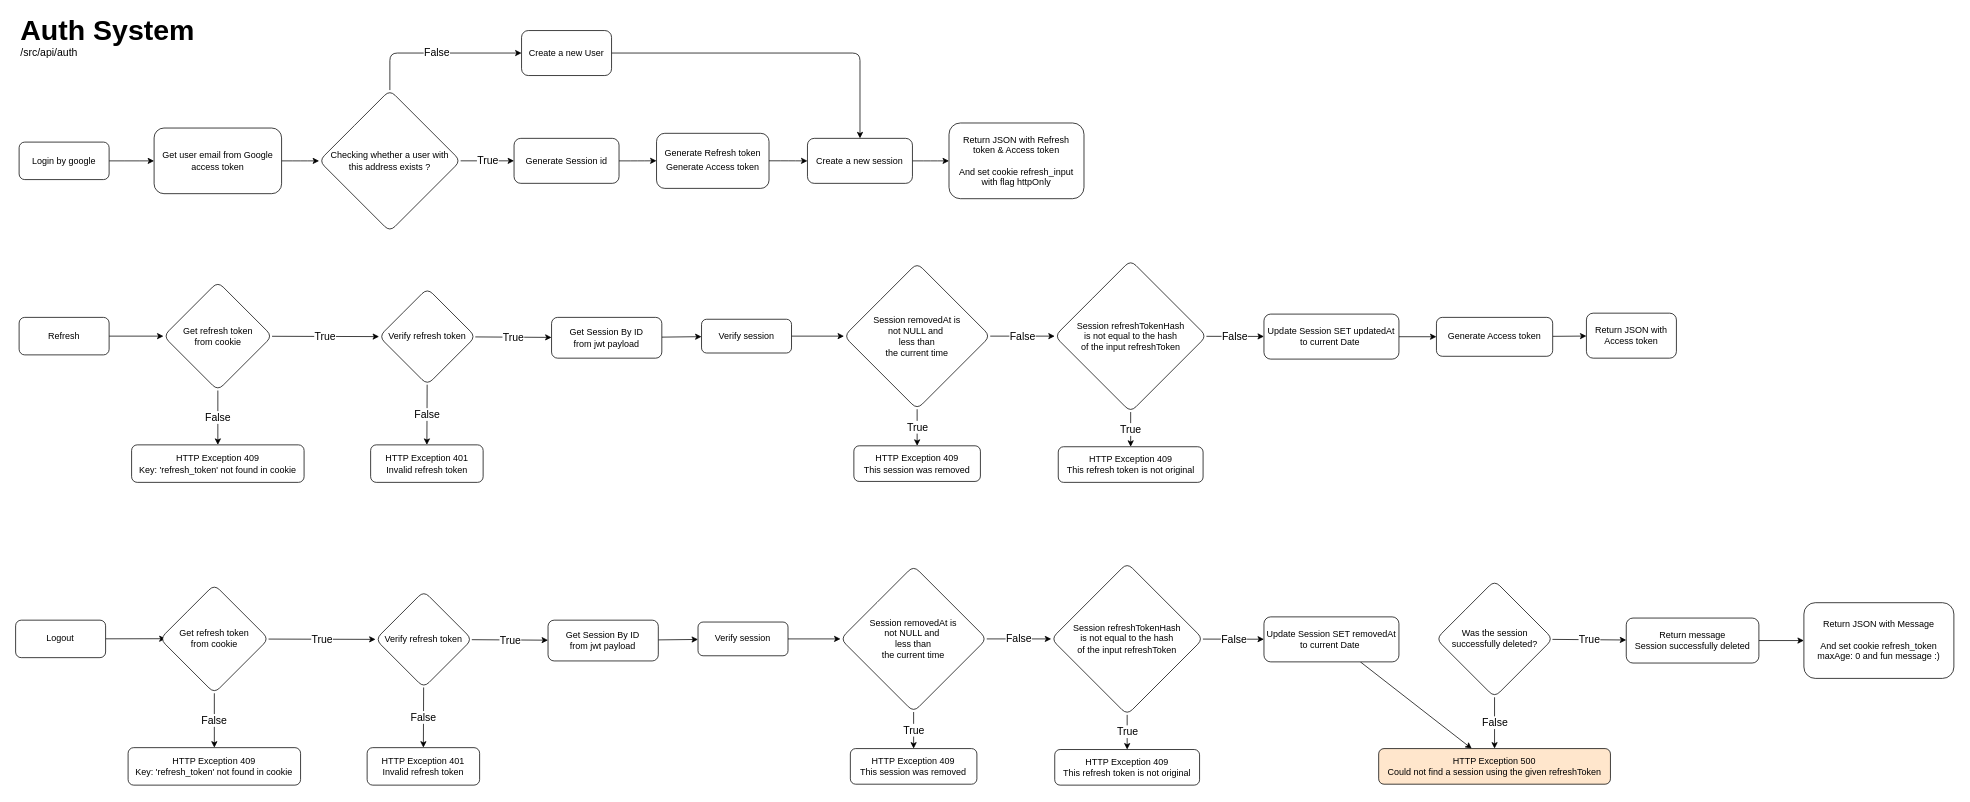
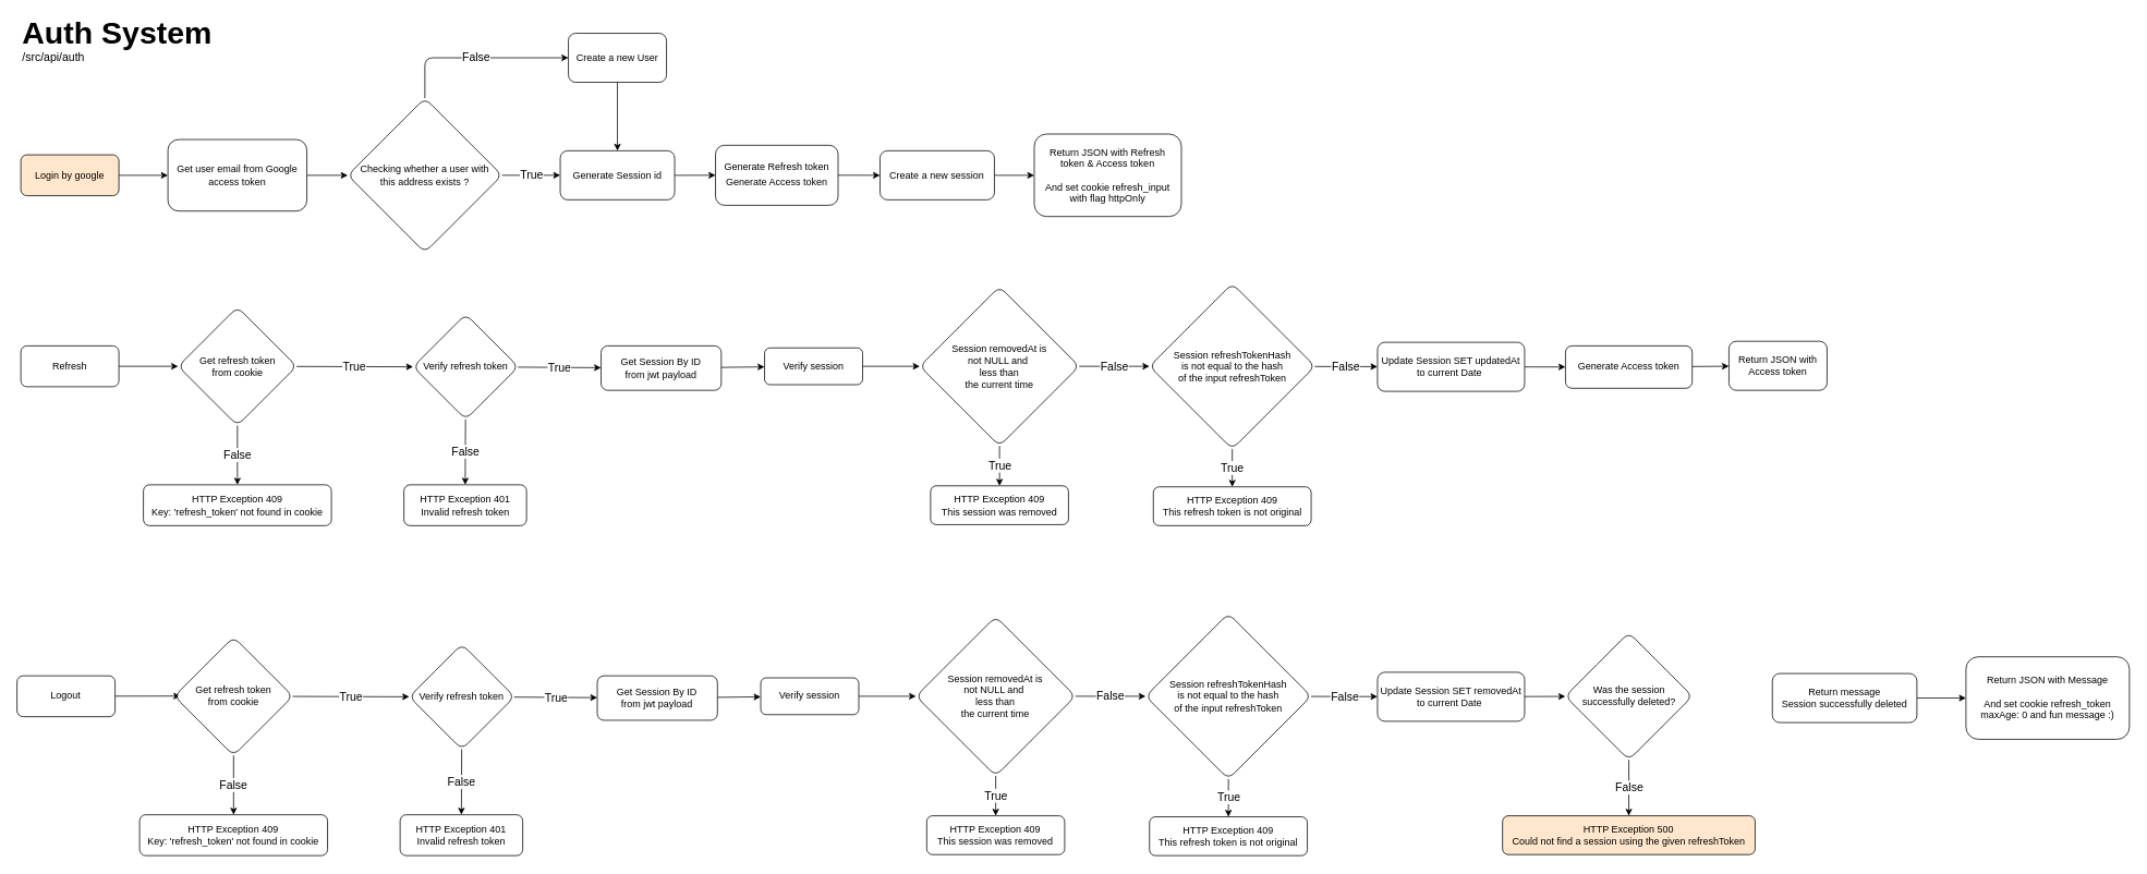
  <mxCell id="0" />
  <mxCell id="1" parent="0" />
  <mxCell id="2" value="&lt;b style=&quot;font-size: 38px;&quot;&gt;&lt;font style=&quot;font-size: 38px;&quot;&gt;Auth System&lt;/font&gt;&lt;/b&gt;" style="text;html=1;strokeColor=none;fillColor=none;align=left;verticalAlign=middle;whiteSpace=wrap;rounded=1;fontSize=38;" parent="1" vertex="1"><mxGeometry x="25" y="20" width="240" height="40" as="geometry" /></mxCell>
  <mxCell id="3" value="/src/api/auth" style="text;html=1;strokeColor=none;fillColor=none;align=left;verticalAlign=middle;whiteSpace=wrap;rounded=1;fontSize=14;fontStyle=0;" parent="1" vertex="1"><mxGeometry x="25" y="60" width="80" height="20" as="geometry" /></mxCell>
  <mxCell id="4" style="edgeStyle=orthogonalEdgeStyle;html=1;fontSize=12;rounded=1;" parent="1" source="5" target="7" edge="1"><mxGeometry relative="1" as="geometry" /></mxCell>
- <mxCell id="5" value="Login by google" style="rounded=1;whiteSpace=wrap;html=1;fontSize=12;" parent="1" vertex="1"><mxGeometry x="25" y="188.75" width="120" height="50" as="geometry" /></mxCell>
+ <mxCell id="5" value="Login by google" style="rounded=1;whiteSpace=wrap;html=1;fontSize=12;fillColor=#ffe6cc;" parent="1" vertex="1"><mxGeometry x="25" y="188.75" width="120" height="50" as="geometry" /></mxCell>
  <mxCell id="6" style="edgeStyle=orthogonalEdgeStyle;html=1;fontSize=12;rounded=1;" parent="1" source="7" target="10" edge="1"><mxGeometry relative="1" as="geometry" /></mxCell>
  <mxCell id="7" value="&lt;div&gt;Get user email from Google access token&lt;br&gt;&lt;/div&gt;" style="rounded=1;whiteSpace=wrap;html=1;fontSize=12;" parent="1" vertex="1"><mxGeometry x="205" y="170.01" width="170" height="87.5" as="geometry" /></mxCell>
  <mxCell id="8" value="True" style="edgeStyle=orthogonalEdgeStyle;html=1;fontSize=14;rounded=1;" parent="1" source="10" target="12" edge="1"><mxGeometry relative="1" as="geometry" /></mxCell>
  <mxCell id="9" value="False" style="edgeStyle=orthogonalEdgeStyle;html=1;entryX=0;entryY=0.5;entryDx=0;entryDy=0;fontSize=14;exitX=0.5;exitY=0;exitDx=0;exitDy=0;rounded=1;" parent="1" source="10" target="14" edge="1"><mxGeometry relative="1" as="geometry" /></mxCell>
  <mxCell id="10" value="Checking whether a user with this address exists ?" style="rhombus;whiteSpace=wrap;html=1;fontSize=12;spacing=6;rounded=1;" parent="1" vertex="1"><mxGeometry x="425" y="119.38" width="188.75" height="188.75" as="geometry" /></mxCell>
  <mxCell id="11" value="" style="edgeStyle=orthogonalEdgeStyle;html=1;fontSize=12;rounded=1;" parent="1" source="12" target="16" edge="1"><mxGeometry relative="1" as="geometry" /></mxCell>
  <mxCell id="12" value="Generate Session id" style="rounded=1;whiteSpace=wrap;html=1;fontSize=12;" parent="1" vertex="1"><mxGeometry x="685" y="183.75" width="140" height="60" as="geometry" /></mxCell>
- <mxCell id="13" style="edgeStyle=orthogonalEdgeStyle;html=1;fontSize=12;rounded=1;" parent="1" source="14" target="23" edge="1"><mxGeometry relative="1" as="geometry" /></mxCell>
+ <mxCell id="13" style="edgeStyle=orthogonalEdgeStyle;html=1;fontSize=12;rounded=1;" parent="1" source="14" target="12" edge="1"><mxGeometry relative="1" as="geometry" /></mxCell>
  <mxCell id="14" value="Create a new User" style="rounded=1;whiteSpace=wrap;html=1;fontSize=12;" parent="1" vertex="1"><mxGeometry x="695" y="40" width="120" height="60" as="geometry" /></mxCell>
  <mxCell id="15" value="" style="edgeStyle=orthogonalEdgeStyle;html=1;fontSize=12;rounded=1;startArrow=none;" parent="1" source="23" target="17" edge="1"><mxGeometry relative="1" as="geometry" /></mxCell>
  <mxCell id="16" value="&lt;p style=&quot;line-height: 80%;&quot;&gt;Generate Refresh token&lt;br&gt;&lt;br&gt;Generate Access token&lt;/p&gt;" style="whiteSpace=wrap;html=1;rounded=1;" parent="1" vertex="1"><mxGeometry x="875" y="177.04" width="150" height="73.44" as="geometry" /></mxCell>
  <mxCell id="17" value="Return JSON with Refresh token &amp;amp; Access token&lt;br&gt;&lt;br&gt;And set cookie&amp;nbsp;refresh_input with flag httpOnly" style="whiteSpace=wrap;html=1;rounded=1;spacing=9;" parent="1" vertex="1"><mxGeometry x="1265" y="163.28" width="180" height="100.94" as="geometry" /></mxCell>
  <mxCell id="18" value="" style="edgeStyle=none;html=1;" parent="1" source="19" target="26" edge="1"><mxGeometry relative="1" as="geometry" /></mxCell>
  <mxCell id="19" value="Refresh" style="rounded=1;whiteSpace=wrap;html=1;fontSize=12;" parent="1" vertex="1"><mxGeometry x="25" y="422.5" width="120" height="50" as="geometry" /></mxCell>
  <mxCell id="20" style="edgeStyle=none;html=1;strokeWidth=1;fontSize=14;endArrow=classic;endFill=1;" edge="1" parent="1" source="21"><mxGeometry relative="1" as="geometry"><mxPoint x="220.32" y="851" as="targetPoint" /></mxGeometry></mxCell>
  <mxCell id="21" value="Logout" style="rounded=1;whiteSpace=wrap;html=1;fontSize=12;" parent="1" vertex="1"><mxGeometry x="20.32" y="826.25" width="120" height="50" as="geometry" /></mxCell>
  <mxCell id="22" value="" style="edgeStyle=orthogonalEdgeStyle;html=1;fontSize=12;rounded=1;endArrow=classic;endFill=1;" parent="1" source="16" target="23" edge="1"><mxGeometry relative="1" as="geometry"><mxPoint x="1085" y="213.7" as="sourcePoint" /><mxPoint x="1465" y="213.8" as="targetPoint" /></mxGeometry></mxCell>
  <mxCell id="23" value="Create a new session" style="rounded=1;whiteSpace=wrap;html=1;" parent="1" vertex="1"><mxGeometry x="1076.25" y="183.76" width="140" height="60" as="geometry" /></mxCell>
  <mxCell id="24" value="False" style="edgeStyle=none;html=1;fontSize=14;" parent="1" source="26" target="27" edge="1"><mxGeometry relative="1" as="geometry" /></mxCell>
  <mxCell id="25" value="True" style="edgeStyle=none;html=1;entryX=0;entryY=0.5;entryDx=0;entryDy=0;fontSize=14;" parent="1" source="26" target="30" edge="1"><mxGeometry relative="1" as="geometry"><mxPoint x="455" y="447.5" as="targetPoint" /></mxGeometry></mxCell>
  <mxCell id="26" value="Get&amp;nbsp;refresh token from&amp;nbsp;cookie" style="rhombus;whiteSpace=wrap;html=1;rounded=1;" parent="1" vertex="1"><mxGeometry x="217.5" y="375" width="145" height="145" as="geometry" /></mxCell>
  <mxCell id="27" value="HTTP Exception 409&lt;br&gt;Key: 'refresh_token' not found in cookie" style="rounded=1;whiteSpace=wrap;html=1;" parent="1" vertex="1"><mxGeometry x="175" y="592.5" width="230" height="50" as="geometry" /></mxCell>
  <mxCell id="28" value="False" style="edgeStyle=none;html=1;entryX=0.5;entryY=0;entryDx=0;entryDy=0;strokeWidth=1;fontSize=14;" edge="1" parent="1" source="30" target="31"><mxGeometry relative="1" as="geometry" /></mxCell>
  <mxCell id="29" value="True" style="edgeStyle=none;html=1;strokeWidth=1;fontSize=14;" edge="1" parent="1" source="30" target="33"><mxGeometry relative="1" as="geometry" /></mxCell>
  <mxCell id="30" value="Verify refresh token" style="rhombus;whiteSpace=wrap;html=1;rounded=1;" vertex="1" parent="1"><mxGeometry x="505" y="383.75" width="128.75" height="128.75" as="geometry" /></mxCell>
  <mxCell id="31" value="HTTP Exception 401&lt;br&gt;Invalid refresh token" style="whiteSpace=wrap;html=1;rounded=1;" vertex="1" parent="1"><mxGeometry x="493.75" y="592.5" width="150" height="50" as="geometry" /></mxCell>
  <mxCell id="32" value="" style="edgeStyle=none;html=1;strokeWidth=1;fontSize=14;" edge="1" parent="1" source="33" target="35"><mxGeometry relative="1" as="geometry" /></mxCell>
  <mxCell id="33" value="Get Session By ID&lt;br&gt;from jwt payload" style="whiteSpace=wrap;html=1;rounded=1;" vertex="1" parent="1"><mxGeometry x="735" y="422.5" width="147.04" height="54.38" as="geometry" /></mxCell>
  <mxCell id="34" value="" style="edgeStyle=none;html=1;strokeWidth=1;fontSize=14;" edge="1" parent="1" source="35" target="38"><mxGeometry relative="1" as="geometry" /></mxCell>
  <mxCell id="35" value="Verify session" style="whiteSpace=wrap;html=1;rounded=1;" vertex="1" parent="1"><mxGeometry x="935" y="425" width="120" height="45" as="geometry" /></mxCell>
  <mxCell id="36" value="True" style="edgeStyle=none;html=1;strokeWidth=1;fontSize=14;" edge="1" parent="1" source="38" target="39"><mxGeometry relative="1" as="geometry" /></mxCell>
  <mxCell id="37" value="False" style="edgeStyle=none;html=1;strokeWidth=1;fontSize=14;endArrow=classic;endFill=1;" edge="1" parent="1" source="38" target="42"><mxGeometry relative="1" as="geometry" /></mxCell>
  <mxCell id="38" value="Session removedAt is &lt;br&gt;not NULL and&amp;nbsp;&lt;br&gt;less than &lt;br&gt;the current time" style="rhombus;whiteSpace=wrap;html=1;rounded=1;" vertex="1" parent="1"><mxGeometry x="1125" y="350" width="195" height="195" as="geometry" /></mxCell>
  <mxCell id="39" value="HTTP Exception 409&lt;br&gt;This session was removed" style="whiteSpace=wrap;html=1;rounded=1;" vertex="1" parent="1"><mxGeometry x="1138.13" y="593.75" width="168.75" height="47.5" as="geometry" /></mxCell>
  <mxCell id="40" value="True" style="edgeStyle=none;html=1;strokeWidth=1;fontSize=14;endArrow=classic;endFill=1;entryX=0.5;entryY=0;entryDx=0;entryDy=0;" edge="1" parent="1" source="42" target="43"><mxGeometry relative="1" as="geometry"><mxPoint x="1466.25" y="700" as="targetPoint" /></mxGeometry></mxCell>
  <mxCell id="41" value="False" style="edgeStyle=none;html=1;strokeWidth=1;fontSize=14;endArrow=classic;endFill=1;" edge="1" parent="1" source="42" target="45"><mxGeometry relative="1" as="geometry" /></mxCell>
  <mxCell id="42" value="Session&amp;nbsp;refreshTokenHash &lt;br&gt;is not equal to the hash &lt;br&gt;of the input refreshToken" style="rhombus;whiteSpace=wrap;html=1;rounded=1;" vertex="1" parent="1"><mxGeometry x="1406" y="346.25" width="202.5" height="202.5" as="geometry" /></mxCell>
  <mxCell id="43" value="HTTP Exception 409&lt;br&gt;This refresh token is not original" style="whiteSpace=wrap;html=1;rounded=1;" vertex="1" parent="1"><mxGeometry x="1410.69" y="595" width="193.13" height="47.5" as="geometry" /></mxCell>
  <mxCell id="44" value="" style="edgeStyle=none;html=1;strokeWidth=1;fontSize=14;endArrow=classic;endFill=1;" edge="1" parent="1" source="45" target="47"><mxGeometry relative="1" as="geometry" /></mxCell>
  <mxCell id="45" value="Update Session SET updatedAt to current Date&amp;nbsp;" style="whiteSpace=wrap;html=1;rounded=1;" vertex="1" parent="1"><mxGeometry x="1685" y="418.13" width="180" height="60" as="geometry" /></mxCell>
  <mxCell id="46" value="" style="edgeStyle=none;html=1;strokeWidth=1;fontSize=14;endArrow=classic;endFill=1;" edge="1" parent="1" source="47" target="48"><mxGeometry relative="1" as="geometry" /></mxCell>
  <mxCell id="47" value="Generate Access token" style="whiteSpace=wrap;html=1;rounded=1;" vertex="1" parent="1"><mxGeometry x="1915" y="422.5" width="155" height="51.87" as="geometry" /></mxCell>
  <mxCell id="48" value="Return JSON with Access token" style="whiteSpace=wrap;html=1;rounded=1;" vertex="1" parent="1"><mxGeometry x="2115" y="416.885" width="120" height="60" as="geometry" /></mxCell>
  <mxCell id="49" value="False" style="edgeStyle=none;html=1;fontSize=14;" edge="1" parent="1" source="51" target="52"><mxGeometry relative="1" as="geometry" /></mxCell>
  <mxCell id="50" value="True" style="edgeStyle=none;html=1;entryX=0;entryY=0.5;entryDx=0;entryDy=0;fontSize=14;" edge="1" parent="1" source="51" target="55"><mxGeometry relative="1" as="geometry"><mxPoint x="450.32" y="851.25" as="targetPoint" /></mxGeometry></mxCell>
  <mxCell id="51" value="Get&amp;nbsp;refresh token from&amp;nbsp;cookie" style="rhombus;whiteSpace=wrap;html=1;rounded=1;" vertex="1" parent="1"><mxGeometry x="212.82" y="778.75" width="145" height="145" as="geometry" /></mxCell>
  <mxCell id="52" value="HTTP Exception 409&lt;br&gt;Key: 'refresh_token' not found in cookie" style="rounded=1;whiteSpace=wrap;html=1;" vertex="1" parent="1"><mxGeometry x="170.32" y="996.25" width="230" height="50" as="geometry" /></mxCell>
  <mxCell id="53" value="False" style="edgeStyle=none;html=1;entryX=0.5;entryY=0;entryDx=0;entryDy=0;strokeWidth=1;fontSize=14;" edge="1" parent="1" source="55" target="56"><mxGeometry relative="1" as="geometry" /></mxCell>
  <mxCell id="54" value="True" style="edgeStyle=none;html=1;strokeWidth=1;fontSize=14;" edge="1" parent="1" source="55" target="58"><mxGeometry relative="1" as="geometry" /></mxCell>
  <mxCell id="55" value="Verify refresh token" style="rhombus;whiteSpace=wrap;html=1;rounded=1;" vertex="1" parent="1"><mxGeometry x="500.32" y="787.5" width="128.75" height="128.75" as="geometry" /></mxCell>
  <mxCell id="56" value="HTTP Exception 401&lt;br&gt;Invalid refresh token" style="whiteSpace=wrap;html=1;rounded=1;" vertex="1" parent="1"><mxGeometry x="489.07" y="996.25" width="150" height="50" as="geometry" /></mxCell>
  <mxCell id="57" value="" style="edgeStyle=none;html=1;strokeWidth=1;fontSize=14;" edge="1" parent="1" source="58" target="60"><mxGeometry relative="1" as="geometry" /></mxCell>
  <mxCell id="58" value="Get Session By ID&lt;br&gt;from jwt payload" style="whiteSpace=wrap;html=1;rounded=1;" vertex="1" parent="1"><mxGeometry x="730.32" y="826.25" width="147.04" height="54.38" as="geometry" /></mxCell>
  <mxCell id="59" value="" style="edgeStyle=none;html=1;strokeWidth=1;fontSize=14;" edge="1" parent="1" source="60" target="63"><mxGeometry relative="1" as="geometry" /></mxCell>
  <mxCell id="60" value="Verify session" style="whiteSpace=wrap;html=1;rounded=1;" vertex="1" parent="1"><mxGeometry x="930.32" y="828.75" width="120" height="45" as="geometry" /></mxCell>
  <mxCell id="61" value="True" style="edgeStyle=none;html=1;strokeWidth=1;fontSize=14;" edge="1" parent="1" source="63" target="64"><mxGeometry relative="1" as="geometry" /></mxCell>
  <mxCell id="62" value="False" style="edgeStyle=none;html=1;strokeWidth=1;fontSize=14;endArrow=classic;endFill=1;" edge="1" parent="1" source="63" target="67"><mxGeometry relative="1" as="geometry" /></mxCell>
  <mxCell id="63" value="Session removedAt is &lt;br&gt;not NULL and&amp;nbsp;&lt;br&gt;less than &lt;br&gt;the current time" style="rhombus;whiteSpace=wrap;html=1;rounded=1;" vertex="1" parent="1"><mxGeometry x="1120.32" y="753.75" width="195" height="195" as="geometry" /></mxCell>
  <mxCell id="64" value="HTTP Exception 409&lt;br&gt;This session was removed" style="whiteSpace=wrap;html=1;rounded=1;" vertex="1" parent="1"><mxGeometry x="1133.45" y="997.5" width="168.75" height="47.5" as="geometry" /></mxCell>
  <mxCell id="65" value="True" style="edgeStyle=none;html=1;strokeWidth=1;fontSize=14;endArrow=classic;endFill=1;entryX=0.5;entryY=0;entryDx=0;entryDy=0;" edge="1" parent="1" source="67" target="68"><mxGeometry relative="1" as="geometry"><mxPoint x="1461.57" y="1103.75" as="targetPoint" /></mxGeometry></mxCell>
  <mxCell id="66" value="False" style="edgeStyle=none;html=1;strokeWidth=1;fontSize=14;endArrow=classic;endFill=1;" edge="1" parent="1" source="67" target="70"><mxGeometry relative="1" as="geometry" /></mxCell>
  <mxCell id="67" value="Session&amp;nbsp;refreshTokenHash &lt;br&gt;is not equal to the hash &lt;br&gt;of the input refreshToken" style="rhombus;whiteSpace=wrap;html=1;rounded=1;" vertex="1" parent="1"><mxGeometry x="1401.32" y="750" width="202.5" height="202.5" as="geometry" /></mxCell>
  <mxCell id="68" value="HTTP Exception 409&lt;br&gt;This refresh token is not original" style="whiteSpace=wrap;html=1;rounded=1;" vertex="1" parent="1"><mxGeometry x="1406.01" y="998.75" width="193.13" height="47.5" as="geometry" /></mxCell>
- <mxCell id="69" value="" style="edgeStyle=none;html=1;strokeWidth=1;fontSize=14;endArrow=classic;endFill=1;" edge="1" parent="1" source="70" target="74"><mxGeometry relative="1" as="geometry" /></mxCell>
+ <mxCell id="69" value="" style="edgeStyle=none;html=1;strokeWidth=1;fontSize=14;endArrow=classic;endFill=1;" edge="1" parent="1" source="70" target="73"><mxGeometry relative="1" as="geometry" /></mxCell>
  <mxCell id="70" value="Update Session SET removedAt to current Date&amp;nbsp;" style="whiteSpace=wrap;html=1;rounded=1;" vertex="1" parent="1"><mxGeometry x="1685" y="821.88" width="180" height="60" as="geometry" /></mxCell>
  <mxCell id="71" value="False" style="edgeStyle=none;html=1;strokeWidth=1;fontSize=14;endArrow=classic;endFill=1;" edge="1" parent="1" source="73" target="74"><mxGeometry relative="1" as="geometry" /></mxCell>
- <mxCell id="72" value="True" style="edgeStyle=none;html=1;strokeWidth=1;fontSize=14;endArrow=classic;endFill=1;" edge="1" parent="1" source="73" target="76"><mxGeometry relative="1" as="geometry" /></mxCell>
  <mxCell id="73" value="Was the session successfully deleted?" style="rhombus;whiteSpace=wrap;html=1;rounded=1;" vertex="1" parent="1"><mxGeometry x="1914.69" y="773.44" width="155.62" height="155.62" as="geometry" /></mxCell>
  <mxCell id="74" value="HTTP Exception 500&lt;br&gt;Could not find a session using the given refreshToken" style="whiteSpace=wrap;html=1;rounded=1;fillColor=#ffe6cc;" vertex="1" parent="1"><mxGeometry x="1837.97" y="997.5" width="309.06" height="47.5" as="geometry" /></mxCell>
  <mxCell id="75" value="" style="edgeStyle=none;html=1;strokeWidth=1;fontSize=14;endArrow=classic;endFill=1;" edge="1" parent="1" source="76" target="77"><mxGeometry relative="1" as="geometry"><mxPoint x="2453.44" y="853.44" as="targetPoint" /></mxGeometry></mxCell>
  <mxCell id="76" value="Return message&lt;br&gt;Session successfully deleted" style="whiteSpace=wrap;html=1;rounded=1;" vertex="1" parent="1"><mxGeometry x="2168.12" y="823.44" width="176.88" height="60" as="geometry" /></mxCell>
  <mxCell id="77" value="Return JSON with Message&lt;br&gt;&lt;br&gt;And set cookie&amp;nbsp;refresh_token maxAge: 0 and fun message :)" style="whiteSpace=wrap;html=1;rounded=1;spacing=9;" vertex="1" parent="1"><mxGeometry x="2405" y="802.97" width="200" height="100.94" as="geometry" /></mxCell>
